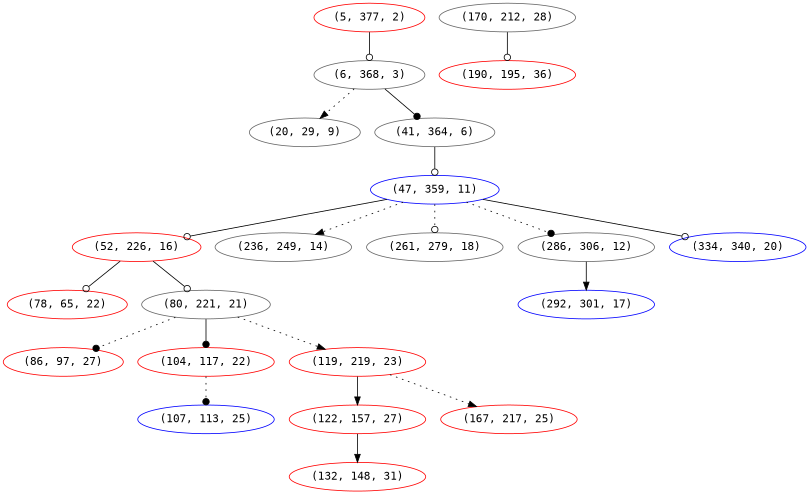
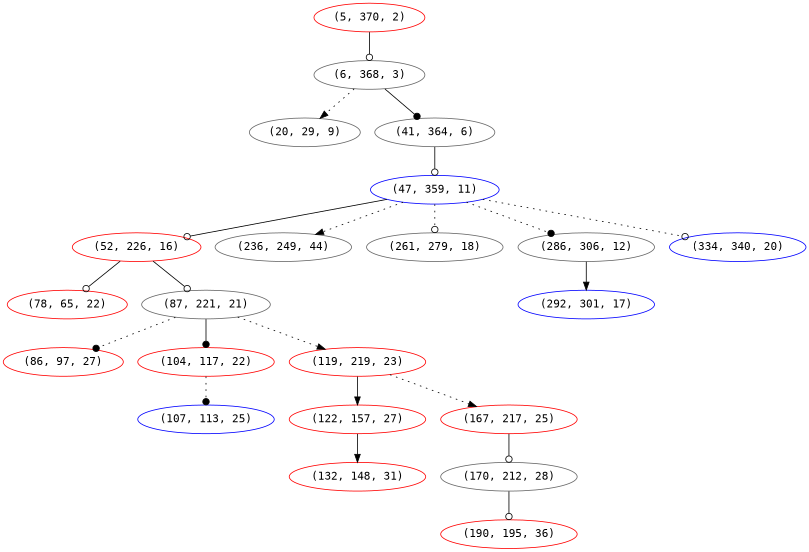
  digraph {
    fontname="DejaVu Sans Mono"
    node [color=red fontname="DejaVu Sans Mono"]
    edge [arrowhead=odot fontname="DejaVu Sans Mono" style=solid]
    "(6, 368, 3)" [color=gray40]
-   "(5, 370, 2)" [label="(5, 377, 2)"]
+   "(5, 370, 2)"
    "(20, 29, 9)" [color=gray40]
    "(41, 364, 6)" [color=gray40]
    "(47, 359, 11)" [color=blue]
    "(52, 226, 16)"
-   "(236, 249, 14)" [color=gray40]
+   "(236, 249, 14)" [color=gray40 label="(236, 249, 44)"]
    "(261, 279, 18)" [color=gray40]
    "(286, 306, 12)" [color=gray40]
    "(334, 340, 20)" [color=blue]
    n11 [label="(78, 65, 22)"]
-   "(80, 221, 21)" [color=gray40]
+   "(80, 221, 21)" [color=gray40 label="(87, 221, 21)"]
    "(292, 301, 17)" [color=blue]
    "(86, 97, 27)"
    "(104, 117, 22)"
    "(119, 219, 23)"
    "(107, 113, 25)" [color=blue]
    n18 [label="(122, 157, 27)"]
    "(167, 217, 25)"
    "(132, 148, 31)"
    "(170, 212, 28)" [color=gray40]
    "(190, 195, 36)"
    "(6, 368, 3)" -> "(20, 29, 9)" [arrowhead=normal style=dotted]
    "(6, 368, 3)" -> "(41, 364, 6)" [arrowhead=dot]
    "(5, 370, 2)" -> "(6, 368, 3)"
    "(41, 364, 6)" -> "(47, 359, 11)"
    "(47, 359, 11)" -> "(52, 226, 16)"
    "(47, 359, 11)" -> "(236, 249, 14)" [arrowhead=normal style=dotted]
    "(47, 359, 11)" -> "(261, 279, 18)" [style=dotted]
    "(47, 359, 11)" -> "(286, 306, 12)" [arrowhead=dot style=dotted]
-   "(47, 359, 11)" -> "(334, 340, 20)"
+   "(47, 359, 11)" -> "(334, 340, 20)" [style=dotted]
    "(52, 226, 16)" -> n11
    "(52, 226, 16)" -> "(80, 221, 21)"
    "(286, 306, 12)" -> "(292, 301, 17)" [arrowhead=normal]
    "(80, 221, 21)" -> "(86, 97, 27)" [arrowhead=dot style=dotted]
    "(80, 221, 21)" -> "(104, 117, 22)" [arrowhead=dot]
    "(80, 221, 21)" -> "(119, 219, 23)" [arrowhead=normal style=dotted]
    "(104, 117, 22)" -> "(107, 113, 25)" [arrowhead=dot style=dotted]
    "(119, 219, 23)" -> n18 [arrowhead=normal]
    "(119, 219, 23)" -> "(167, 217, 25)" [arrowhead=normal style=dotted]
    n18 -> "(132, 148, 31)" [arrowhead=normal]
+   "(167, 217, 25)" -> "(170, 212, 28)"
    "(170, 212, 28)" -> "(190, 195, 36)"
  }
